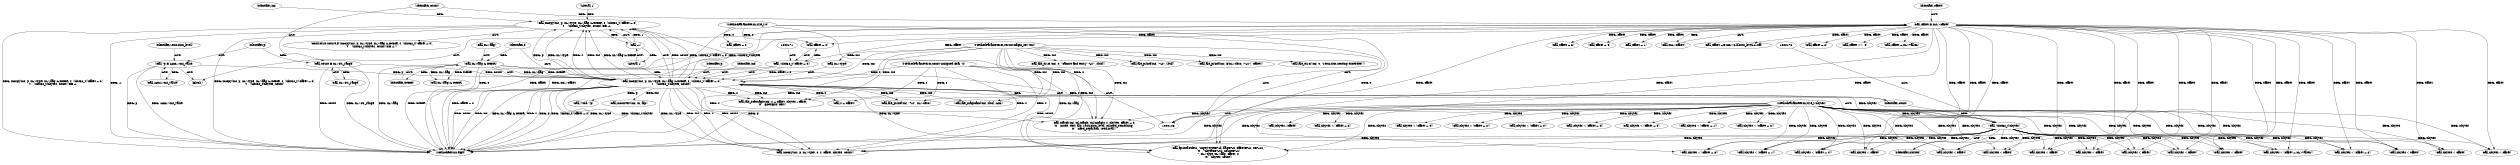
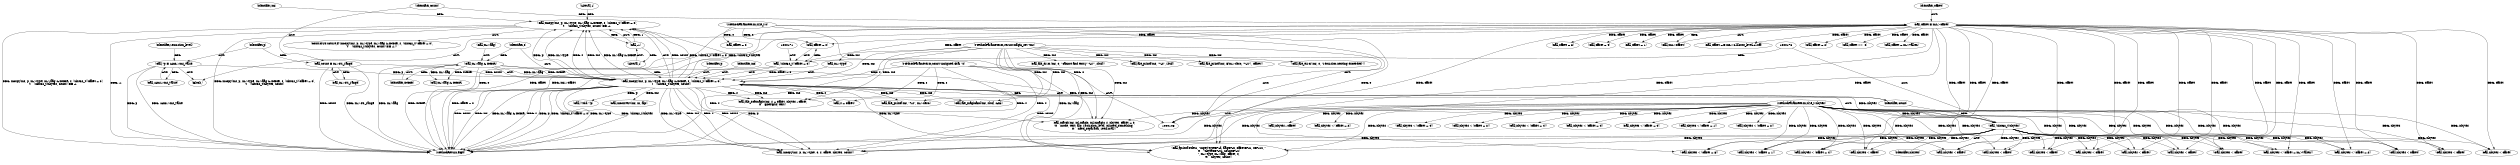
  digraph {
    n1 [label="(Call,mcopy(ms, p, m->type, m->flag & INDIR, s, (uint32_t)(offset + o),\n\t    (uint32_t)nbytes, count) == -1)"]
    n2 [label="(Call,-1)"]
    n3 [label="(ControlStructure,if (mcopy(ms, p, m->type, m->flag & INDIR, s, (uint32_t)(offset + o),\n\t    (uint32_t)nbytes, count) == -1))"]
    n4 [label="(MethodReturn,RET)"]
    n5 [label="(Literal,1)"]
    n6 [label="(Call,mcopy(ms, p, m->type, m->flag & INDIR, s, (uint32_t)(offset + o),\n\t    (uint32_t)nbytes, count))"]
    n7 [label="(Call,(void *)p)"]
    n8 [label="(Identifier,count)"]
    n9 [label="(Call,file_printf(ms, \"%s\", m->desc))"]
    n10 [label="(Call,match(ms, ml.magic, ml.nmagic, s, nbytes, offset + o,\n\t\t    mode, text, flip, recursion_level, printed_something,\n\t\t    need_separator, returnval))"]
    n11 [label="(Call,s + offset)"]
    n12 [label="(Call,mconvert(ms, m, flip))"]
    n13 [label="(Call,file_softmagic(ms, s + offset, nbytes - offset,\n\t\t    BINTEST, text))"]
    n14 [label="(Call,file_magicfind(ms, sbuf, &ml))"]
    n15 [label="(Call,mcopy(ms, p, m->type, 0, s, offset, nbytes, count))"]
    n16 [label="(Call,fprintf(stderr, \"mget(type=%d, flag=%x, offset=%u, o=%zu, \"\n\t\t    \"nbytes=%zu, count=%u)\n\", m->type, m->flag, offset, o,\n\t\t    nbytes, count))"]
    n17 [label="(Call,(uint32_t)nbytes)"]
    n18 [label="(MethodParameterIn,struct magic_set *ms)"]
    n19 [label="(Call,file_error(ms, 0, \"cannot find entry `%s'\", sbuf))"]
    n20 [label="(Call,file_printf(ms, \"%s\", rbuf))"]
    n21 [label="(Call,file_printf(ms, F(m->desc, \"%u\"), offset))"]
    n22 [label="(Call,file_error(ms, 0, \"recursion nesting exceeded\"))"]
    1000103
    n24 [label="(Call,m->type)"]
    n25 [label="(Call,*p = &ms->ms_value)"]
    n26 [label="(Block,)"]
    n27 [label="(Call,&ms->ms_value)"]
    n28 [label="(Call,m->flag & INDIR)"]
    n29 [label="(Identifier,INDIR)"]
    n30 [label="(Call,m->flag & INDIR)"]
    n31 [label="(MethodParameterIn,const unsigned char *s)"]
    n32 [label="(Call,(uint32_t)(offset + o))"]
    n33 [label="(Call,offset + o)"]
    n34 [label="(Call,offset = ms->offset)"]
    n35 [label="(Call,nbytes < (offset + 4))"]
    n36 [label="(Call,nbytes < offset)"]
    n37 [label="(Call,nbytes < offset)"]
    n38 [label="(Call,offset + 8)"]
    n39 [label="(Call,nbytes < offset)"]
    n40 [label="(Call,nbytes < offset)"]
    n41 [label="(Call,offset + 4)"]
    n42 [label="(Call,offset + 1)"]
    n43 [label="(Call,nbytes < (offset + 8))"]
    n44 [label="(Call,nbytes < (offset + 1))"]
    n45 [label="(Call,nbytes < offset)"]
    n46 [label="(Call,nbytes < offset)"]
    n47 [label="(Call,ms->offset)"]
    n48 [label="(Call,offset += ms->c.li[cont_level-1].off)"]
    n49 [label="(Call,nbytes < offset)"]
    n50 [label="(Call,nbytes < offset)"]
    n51 [label="(Call,nbytes < offset)"]
    n52 [label="(Call,nbytes < (offset + m->vallen))"]
    n53 [label="(Call,nbytes < (offset + 2))"]
    n54 [label="(Call,nbytes < offset)"]
    n55 [label="(Call,offset + 2)"]
    n56 [label="(Call,nbytes < offset)"]
    n57 [label="(Call,offset >>  0)"]
    n58 [label="(Call,offset + m->vallen)"]
    n59 [label="(MethodParameterIn,size_t o)"]
    n60 [label="(Call,offset + o)"]
    n61 [label="(Identifier,nbytes)"]
    n62 [label="(MethodParameterIn,size_t nbytes)"]
    n63 [label="(Call,nbytes < (offset + 4))"]
    n64 [label="(Call,nbytes < (offset + 2))"]
    n65 [label="(Call,nbytes < (offset + 4))"]
    n66 [label="(Call,nbytes < (offset + 4))"]
    n67 [label="(Call,nbytes < (offset + 4))"]
    n68 [label="(Call,nbytes < (offset + 1))"]
    n69 [label="(Call,nbytes < (offset + 2))"]
    n70 [label="(Call,nbytes - offset)"]
    n71 [label="(Call,nbytes < (offset + 2))"]
    n72 [label="(Call,count = m->str_range)"]
    n73 [label="(Call,m->str_range)"]
    n74 [label="(Identifier,recursion_level)"]
    n75 [label="(Identifier,p)"]
    n76 [label="(Identifier,s)"]
    n77 [label="(Literal,1)"]
    n78 [label="(Identifier,count)"]
    n79 [label="(Identifier,offset)"]
    n80 [label="(Identifier,ms)"]
    n81 [label="(Call,m->flag)"]
    n82 [label="(Identifier,p)"]
    n83 [label="(Identifier,ms)"]
    1000171
    1000176
    n1 -> n2 [label="CFG: "]
    n1 -> n3 [label="AST: "]
    n1 -> n4 [label="DDG: mcopy(ms, p, m->type, m->flag & INDIR, s, (uint32_t)(offset + o),\n\t    (uint32_t)nbytes, count) == -1"]
    n1 -> n4 [label="DDG: -1"]
    n1 -> n4 [label="DDG: mcopy(ms, p, m->type, m->flag & INDIR, s, (uint32_t)(offset + o),\n\t    (uint32_t)nbytes, count)"]
    n2 -> n1 [label="AST: "]
    n2 -> n1 [label="DDG: 1"]
    n2 -> n5 [label="CFG: "]
    n5 -> n2 [label="AST: "]
    n5 -> n6 [label="CFG: "]
    n6 -> n1 [label="AST: "]
    n6 -> n1 [label="DDG: count"]
    n6 -> n1 [label="DDG: (uint32_t)(offset + o)"]
    n6 -> n1 [label="DDG: (uint32_t)nbytes"]
    n6 -> n1 [label="DDG: p"]
    n6 -> n1 [label="DDG: m->type"]
    n6 -> n1 [label="DDG: s"]
    n6 -> n1 [label="DDG: ms"]
    n6 -> n1 [label="DDG: m->flag & INDIR"]
    n6 -> n4 [label="DDG: count"]
    n6 -> n4 [label="DDG: ms"]
    n6 -> n4 [label="DDG: m->flag & INDIR"]
    n6 -> n4 [label="DDG: s"]
    n6 -> n4 [label="DDG: p"]
    n6 -> n4 [label="DDG: (uint32_t)(offset + o)"]
    n6 -> n4 [label="DDG: m->type"]
    n6 -> n4 [label="DDG: (uint32_t)nbytes"]
    n6 -> n7 [label="DDG: p"]
    n6 -> n8 [label="CFG: "]
    n6 -> n9 [label="DDG: ms"]
    n6 -> n10 [label="DDG: s"]
    n6 -> n11 [label="DDG: s"]
    n6 -> n12 [label="DDG: ms"]
    n6 -> n13 [label="DDG: ms"]
    n6 -> n13 [label="DDG: s"]
    n6 -> n14 [label="DDG: ms"]
    n6 -> n15 [label="DDG: ms"]
    n6 -> n15 [label="DDG: p"]
    n6 -> n15 [label="DDG: m->type"]
    n6 -> n15 [label="DDG: s"]
    n6 -> n15 [label="DDG: count"]
    n6 -> n16 [label="DDG: m->type"]
    n6 -> n16 [label="DDG: count"]
    n8 -> n6 [label="AST: "]
    n8 -> n17 [label="CFG: "]
    n17 -> n4 [label="DDG: nbytes"]
    n17 -> n6 [label="AST: "]
    n17 -> n6 [label="DDG: nbytes"]
    n17 -> n15 [label="DDG: nbytes"]
    n17 -> n16 [label="DDG: nbytes"]
    n17 -> n35 [label="DDG: nbytes"]
    n17 -> n36 [label="DDG: nbytes"]
    n17 -> n37 [label="DDG: nbytes"]
    n17 -> n39 [label="DDG: nbytes"]
    n17 -> n40 [label="DDG: nbytes"]
    n17 -> n43 [label="DDG: nbytes"]
    n17 -> n44 [label="DDG: nbytes"]
    n17 -> n45 [label="DDG: nbytes"]
    n17 -> n46 [label="DDG: nbytes"]
    n17 -> n49 [label="DDG: nbytes"]
    n17 -> n50 [label="DDG: nbytes"]
    n17 -> n51 [label="DDG: nbytes"]
    n17 -> n52 [label="DDG: nbytes"]
    n17 -> n53 [label="DDG: nbytes"]
    n17 -> n54 [label="DDG: nbytes"]
    n17 -> n56 [label="DDG: nbytes"]
-   n17 -> n61 [label="CFG: "]
    n18 -> n4 [label="DDG: ms"]
    n18 -> n6 [label="DDG: ms"]
    n18 -> n9 [label="DDG: ms"]
    n18 -> n10 [label="DDG: ms"]
    n18 -> n13 [label="DDG: ms"]
    n18 -> n14 [label="DDG: ms"]
    n18 -> n15 [label="DDG: ms"]
    n18 -> n19 [label="DDG: ms"]
    n18 -> n20 [label="DDG: ms"]
    n18 -> n21 [label="DDG: ms"]
    n18 -> n22 [label="DDG: ms"]
    n18 -> 1000103 [label="AST: "]
    n18 -> n24 [label="DDG: ms"]
    n24 -> n6 [label="AST: "]
    n25 -> n4 [label="DDG: &ms->ms_value"]
    n25 -> n4 [label="DDG: p"]
    n25 -> n6 [label="DDG: p"]
    n25 -> n26 [label="AST: "]
    n25 -> n27 [label="CFG: "]
    n27 -> n25 [label="AST: "]
    n28 -> n4 [label="DDG: INDIR"]
    n28 -> n4 [label="DDG: m->flag"]
    n28 -> n6 [label="AST: "]
    n28 -> n6 [label="DDG: m->flag"]
    n28 -> n6 [label="DDG: INDIR"]
    n28 -> n16 [label="DDG: m->flag"]
    n28 -> n29 [label="CFG: "]
    n28 -> n30 [label="DDG: m->flag"]
    n28 -> n30 [label="DDG: INDIR"]
    n29 -> n28 [label="AST: "]
    n31 -> n4 [label="DDG: s"]
    n31 -> n6 [label="DDG: s"]
    n31 -> n10 [label="DDG: s"]
    n31 -> n11 [label="DDG: s"]
    n31 -> n13 [label="DDG: s"]
    n31 -> n15 [label="DDG: s"]
    n31 -> 1000103 [label="AST: "]
    n32 -> n4 [label="DDG: offset + o"]
    n32 -> n6 [label="AST: "]
    n32 -> n6 [label="DDG: offset + o"]
    n32 -> n33 [label="CFG: "]
    n33 -> n32 [label="AST: "]
    n34 -> n4 [label="DDG: offset"]
    n34 -> n4 [label="DDG: ms->offset"]
    n34 -> n15 [label="DDG: offset"]
    n34 -> n16 [label="DDG: offset"]
    n34 -> n26 [label="AST: "]
    n34 -> n32 [label="DDG: offset"]
    n34 -> n33 [label="DDG: offset"]
    n34 -> n35 [label="DDG: offset"]
    n34 -> n36 [label="DDG: offset"]
    n34 -> n37 [label="DDG: offset"]
    n34 -> n38 [label="DDG: offset"]
    n34 -> n39 [label="DDG: offset"]
    n34 -> n40 [label="DDG: offset"]
    n34 -> n41 [label="DDG: offset"]
    n34 -> n42 [label="DDG: offset"]
    n34 -> n43 [label="DDG: offset"]
    n34 -> n44 [label="DDG: offset"]
    n34 -> n45 [label="DDG: offset"]
    n34 -> n46 [label="DDG: offset"]
    n34 -> n47 [label="CFG: "]
    n34 -> n48 [label="DDG: offset"]
    n34 -> n49 [label="DDG: offset"]
    n34 -> n50 [label="DDG: offset"]
    n34 -> n51 [label="DDG: offset"]
    n34 -> n52 [label="DDG: offset"]
    n34 -> n53 [label="DDG: offset"]
    n34 -> n54 [label="DDG: offset"]
    n34 -> n55 [label="DDG: offset"]
    n34 -> n56 [label="DDG: offset"]
    n34 -> n57 [label="DDG: offset"]
    n34 -> n58 [label="DDG: offset"]
    n47 -> n34 [label="AST: "]
    n59 -> n4 [label="DDG: o"]
    n59 -> n10 [label="DDG: o"]
    n59 -> n16 [label="DDG: o"]
    n59 -> 1000103 [label="AST: "]
    n59 -> n33 [label="DDG: o"]
    n59 -> n60 [label="DDG: o"]
    n61 -> n17 [label="AST: "]
    n62 -> n4 [label="DDG: nbytes"]
    n62 -> n10 [label="DDG: nbytes"]
    n62 -> n15 [label="DDG: nbytes"]
    n62 -> n16 [label="DDG: nbytes"]
    n62 -> n17 [label="DDG: nbytes"]
    n62 -> 1000103 [label="AST: "]
    n62 -> n35 [label="DDG: nbytes"]
    n62 -> n36 [label="DDG: nbytes"]
    n62 -> n37 [label="DDG: nbytes"]
    n62 -> n39 [label="DDG: nbytes"]
    n62 -> n40 [label="DDG: nbytes"]
    n62 -> n43 [label="DDG: nbytes"]
    n62 -> n44 [label="DDG: nbytes"]
    n62 -> n45 [label="DDG: nbytes"]
    n62 -> n46 [label="DDG: nbytes"]
    n62 -> n49 [label="DDG: nbytes"]
    n62 -> n50 [label="DDG: nbytes"]
    n62 -> n51 [label="DDG: nbytes"]
    n62 -> n52 [label="DDG: nbytes"]
    n62 -> n53 [label="DDG: nbytes"]
    n62 -> n54 [label="DDG: nbytes"]
    n62 -> n56 [label="DDG: nbytes"]
    n62 -> n63 [label="DDG: nbytes"]
    n62 -> n64 [label="DDG: nbytes"]
    n62 -> n65 [label="DDG: nbytes"]
    n62 -> n66 [label="DDG: nbytes"]
    n62 -> n67 [label="DDG: nbytes"]
    n62 -> n68 [label="DDG: nbytes"]
    n62 -> n69 [label="DDG: nbytes"]
    n62 -> n70 [label="DDG: nbytes"]
    n62 -> n71 [label="DDG: nbytes"]
    n72 -> n4 [label="DDG: count"]
    n72 -> n4 [label="DDG: m->str_range"]
    n72 -> n6 [label="DDG: count"]
    n72 -> n73 [label="CFG: "]
    n73 -> n72 [label="AST: "]
-   n74 -> n25 [label="AST: "]
+   n74 -> n25 [label="CFG: "]
    n75 -> n6 [label="AST: "]
    n76 -> n6 [label="AST: "]
    n76 -> n28 [label="CFG: "]
    n77 -> n1 [label="CFG: "]
    n78 -> n34 [label="CFG: "]
    n78 -> n72 [label="AST: "]
    n79 -> n34 [label="AST: "]
    n80 -> n1 [label="CFG: "]
    n81 -> n28 [label="AST: "]
    n82 -> n25 [label="AST: "]
    n82 -> n72 [label="CFG: "]
    n83 -> n6 [label="AST: "]
    1000171 -> n32 [label="AST: "]
    1000176 -> n17 [label="AST: "]
+   1000176 -> n32 [label="CFG: "]
  }
